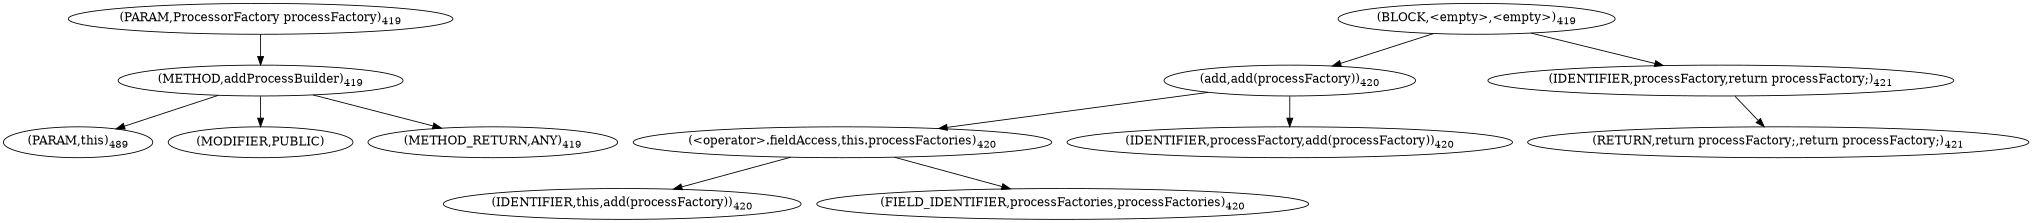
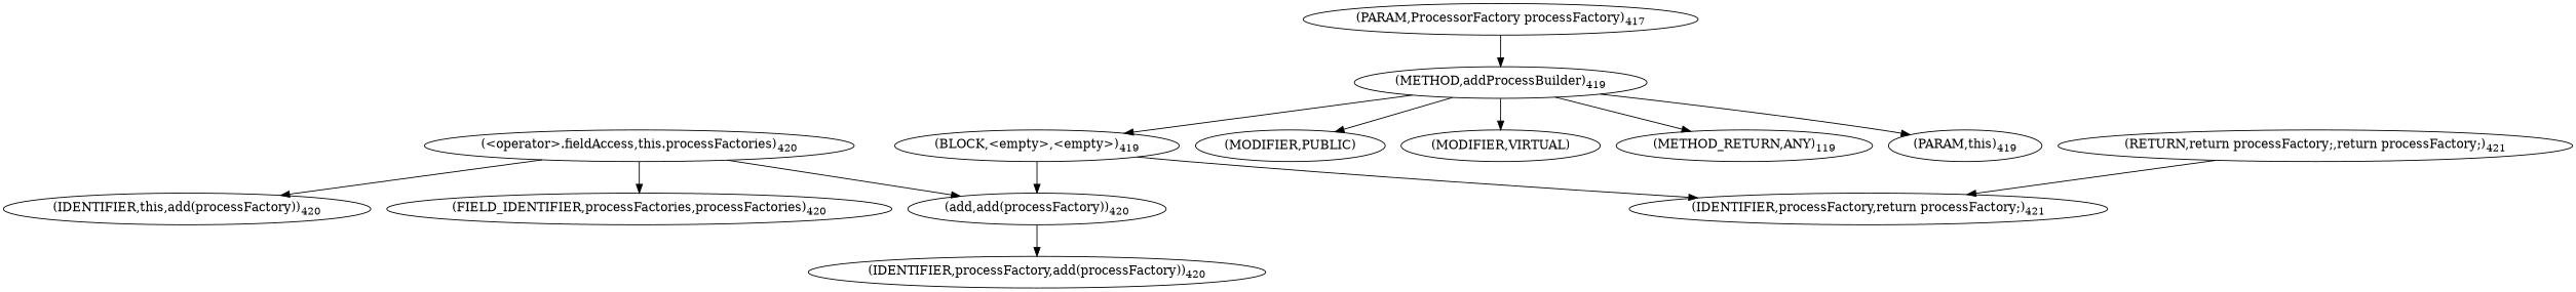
  digraph {
    n1 [label=<(METHOD,addProcessBuilder)<SUB>419</SUB>>]
-   n2 [label=<(PARAM,this)<SUB>489</SUB>>]
+   n2 [label=<(PARAM,this)<SUB>419</SUB>>]
    n3 [label=<(BLOCK,&lt;empty&gt;,&lt;empty&gt;)<SUB>419</SUB>>]
    n4 [label=<(MODIFIER,PUBLIC)>]
-   n6 [label=<(METHOD_RETURN,ANY)<SUB>419</SUB>>]
-   n7 [label=<(PARAM,ProcessorFactory processFactory)<SUB>419</SUB>>]
+   n5 [label=<(MODIFIER,VIRTUAL)>]
+   n6 [label=<(METHOD_RETURN,ANY)<SUB>119</SUB>>]
+   n7 [label=<(PARAM,ProcessorFactory processFactory)<SUB>417</SUB>>]
    n8 [label=<(add,add(processFactory))<SUB>420</SUB>>]
    n9 [label=<(IDENTIFIER,processFactory,return processFactory;)<SUB>421</SUB>>]
    n10 [label=<(&lt;operator&gt;.fieldAccess,this.processFactories)<SUB>420</SUB>>]
    n11 [label=<(IDENTIFIER,processFactory,add(processFactory))<SUB>420</SUB>>]
    n12 [label=<(RETURN,return processFactory;,return processFactory;)<SUB>421</SUB>>]
    n13 [label=<(IDENTIFIER,this,add(processFactory))<SUB>420</SUB>>]
    n14 [label=<(FIELD_IDENTIFIER,processFactories,processFactories)<SUB>420</SUB>>]
    n1 -> n2
+   n1 -> n3
    n1 -> n4
+   n1 -> n5
    n1 -> n6
    n3 -> n8
    n3 -> n9
    n7 -> n1
-   n8 -> n10
+   n10 -> n8
    n8 -> n11
    n10 -> n13
    n10 -> n14
-   n9 -> n12
+   n12 -> n9
  }
